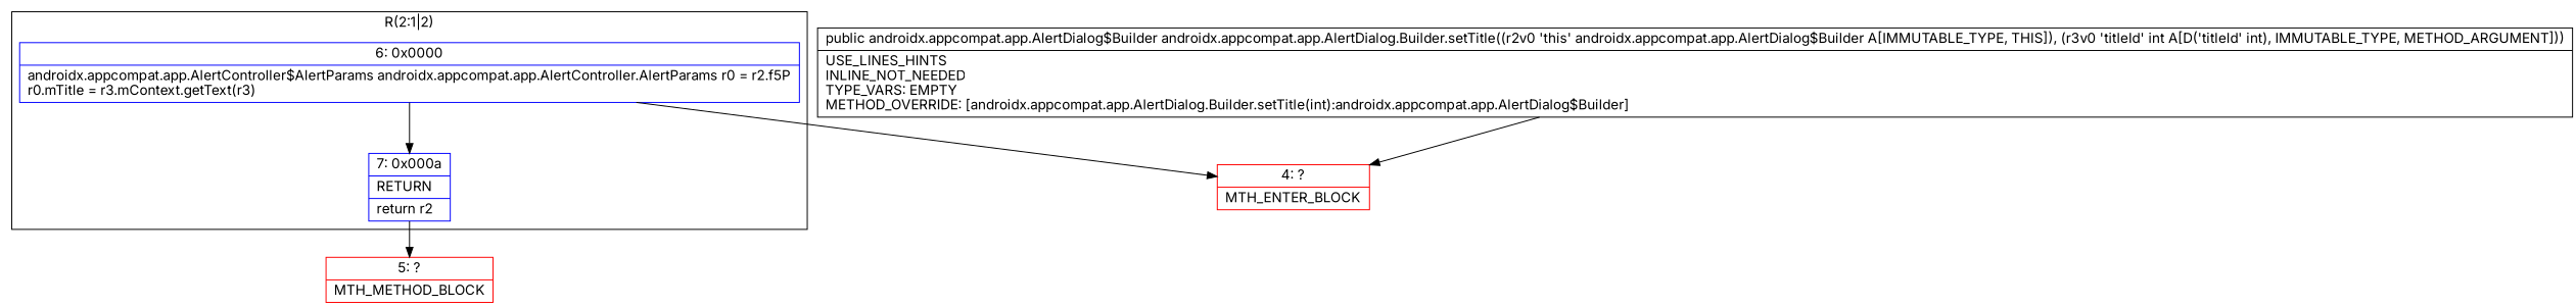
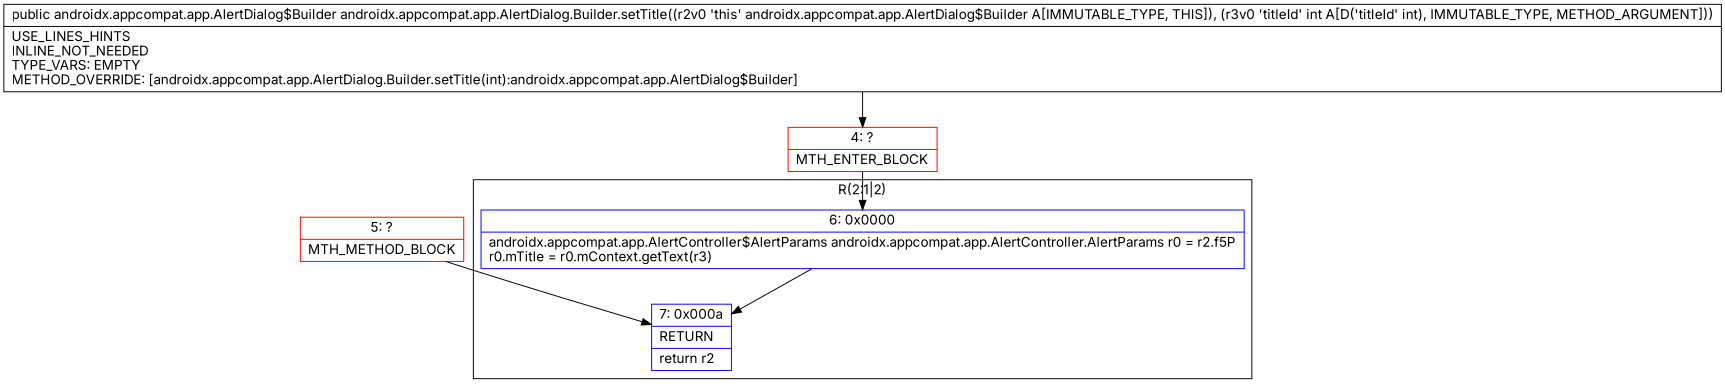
  digraph {
    fontname=Inter
    node [color=blue fontname=Inter shape=record]
    edge [fontname=Inter]
-   n1 [label="{6\:\ 0x0000|androidx.appcompat.app.AlertController$AlertParams androidx.appcompat.app.AlertController.AlertParams r0 = r2.f5P\lr0.mTitle = r3.mContext.getText(r3)\l}"]
+   n1 [label="{6\:\ 0x0000|androidx.appcompat.app.AlertController$AlertParams androidx.appcompat.app.AlertController.AlertParams r0 = r2.f5P\lr0.mTitle = r0.mContext.getText(r3)\l}"]
    n2 [label="{7\:\ 0x000a|RETURN\l|return r2\l}"]
    n3 [color=red label="{5\:\ ?|MTH_METHOD_BLOCK\l}"]
    n4 [color=red label="{4\:\ ?|MTH_ENTER_BLOCK\l}"]
    n5 [label="{public androidx.appcompat.app.AlertDialog$Builder androidx.appcompat.app.AlertDialog.Builder.setTitle((r2v0 'this' androidx.appcompat.app.AlertDialog$Builder A[IMMUTABLE_TYPE, THIS]), (r3v0 'titleId' int A[D('titleId' int), IMMUTABLE_TYPE, METHOD_ARGUMENT]))  | USE_LINES_HINTS\lINLINE_NOT_NEEDED\lTYPE_VARS: EMPTY\lMETHOD_OVERRIDE: [androidx.appcompat.app.AlertDialog.Builder.setTitle(int):androidx.appcompat.app.AlertDialog$Builder]\l}" color=""]
    subgraph cluster_1 {
      label="R(2:1|2)"
      n1
      n2
    }
    n1 -> n2
-   n2 -> n3
-   n1 -> n4
+   n3 -> n2
+   n4 -> n1
    n5 -> n4
  }
